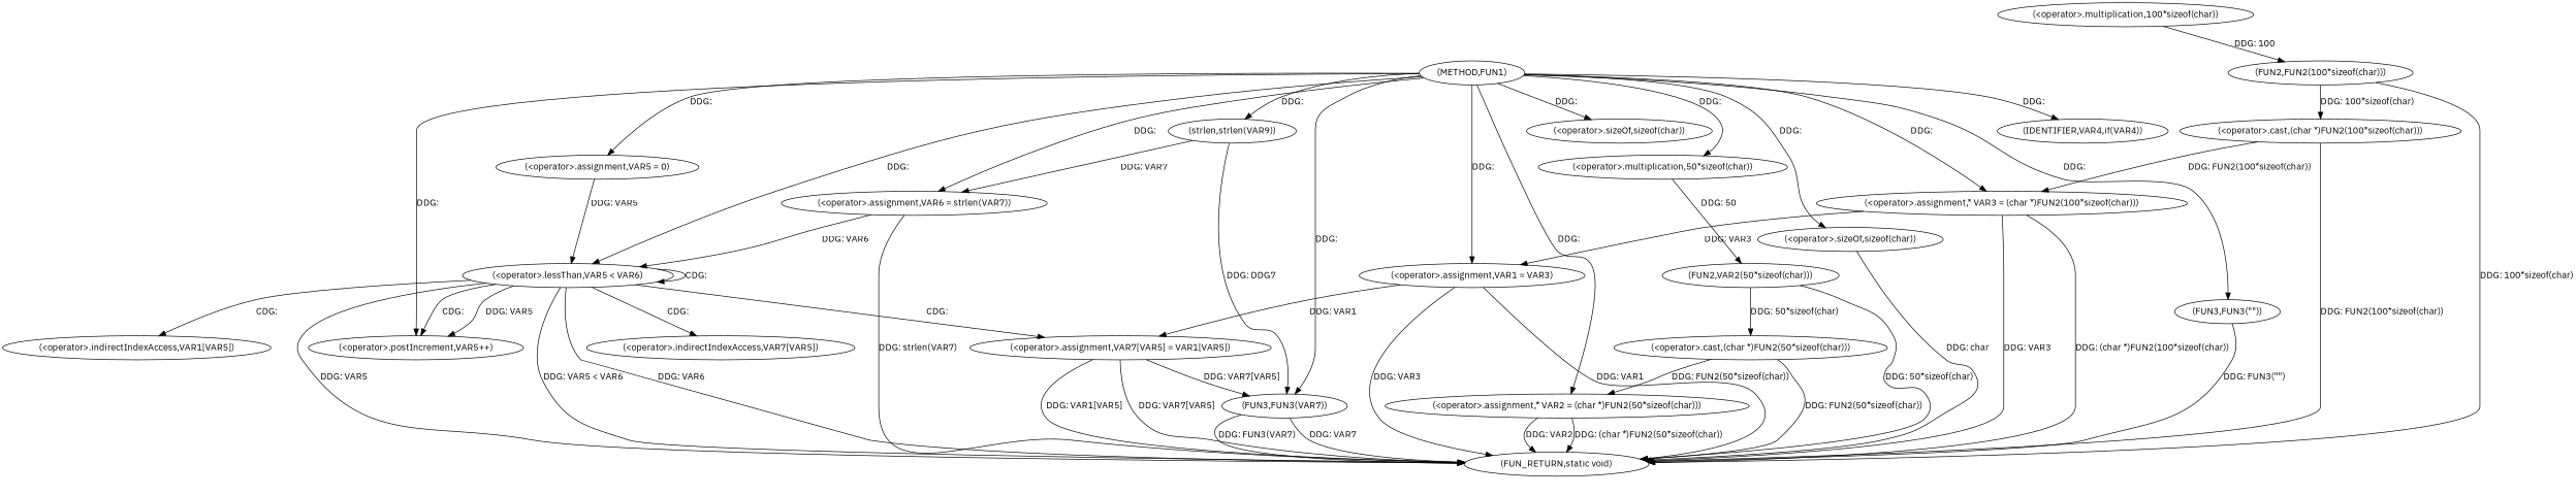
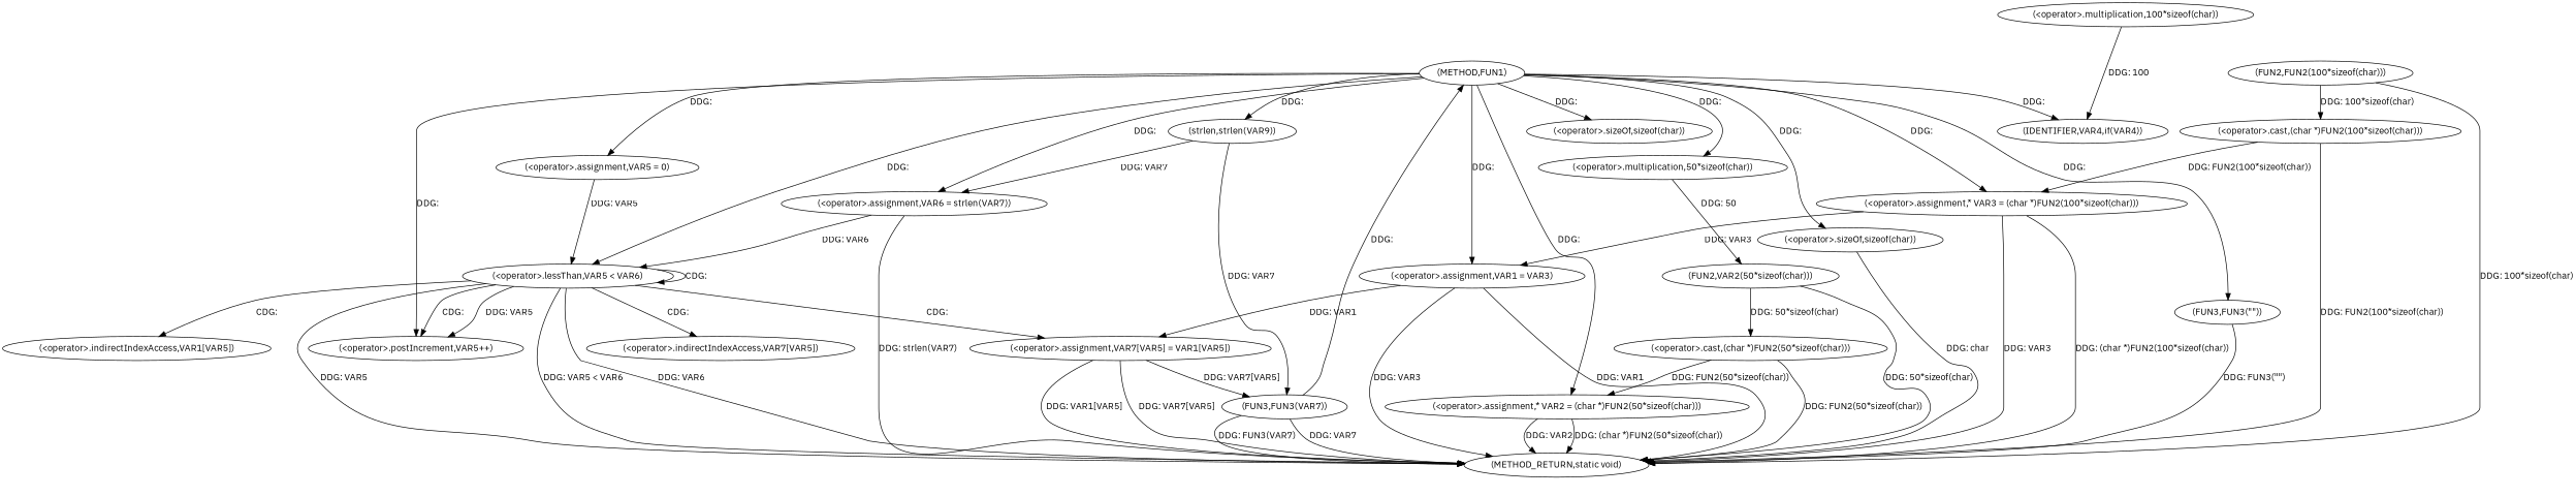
  digraph {
    fontname="IBM Plex Sans"
    node [fontname="IBM Plex Sans"]
    edge [fontname="IBM Plex Sans"]
    n1 [label="(METHOD,FUN1)"]
    n2 [label="(<operator>.assignment,* VAR2 = (char *)FUN2(50*sizeof(char)))"]
    n3 [label="(<operator>.multiplication,50*sizeof(char))"]
    n4 [label="(<operator>.sizeOf,sizeof(char))"]
    n5 [label="(<operator>.assignment,* VAR3 = (char *)FUN2(100*sizeof(char)))"]
    n6 [label="(<operator>.sizeOf,sizeof(char))"]
    n7 [label="(IDENTIFIER,VAR4,if(VAR4))"]
    n8 [label="(FUN3,FUN3(\"\"))"]
    n9 [label="(<operator>.assignment,VAR1 = VAR3)"]
    n10 [label="(<operator>.assignment,VAR6 = strlen(VAR7))"]
    n11 [label="(strlen,strlen(VAR9))"]
    n12 [label="(<operator>.assignment,VAR5 = 0)"]
    n13 [label="(<operator>.lessThan,VAR5 < VAR6)"]
    n14 [label="(<operator>.postIncrement,VAR5++)"]
    n15 [label="(FUN3,FUN3(VAR7))"]
-   n16 [label="(FUN_RETURN,static void)"]
+   n16 [label="(METHOD_RETURN,static void)"]
    n17 [label="(FUN2,VAR2(50*sizeof(char)))"]
    n18 [label="(<operator>.multiplication,100*sizeof(char))"]
    n19 [label="(FUN2,FUN2(100*sizeof(char)))"]
    n20 [label="(<operator>.assignment,VAR7[VAR5] = VAR1[VAR5])"]
    n21 [label="(<operator>.indirectIndexAccess,VAR7[VAR5])"]
    n22 [label="(<operator>.indirectIndexAccess,VAR1[VAR5])"]
    n23 [label="(<operator>.cast,(char *)FUN2(50*sizeof(char)))"]
    n24 [label="(<operator>.cast,(char *)FUN2(100*sizeof(char)))"]
    n1 -> n2 [label="DDG: "]
    n1 -> n3 [label="DDG: "]
    n1 -> n4 [label="DDG: "]
    n1 -> n5 [label="DDG: "]
    n1 -> n6 [label="DDG: "]
    n1 -> n7 [label="DDG: "]
    n1 -> n8 [label="DDG: "]
    n1 -> n9 [label="DDG: "]
    n1 -> n10 [label="DDG: "]
    n1 -> n11 [label="DDG: "]
    n1 -> n12 [label="DDG: "]
    n1 -> n13 [label="DDG: "]
    n1 -> n14 [label="DDG: "]
-   n1 -> n15 [label="DDG: "]
+   n15 -> n1 [label="DDG: "]
    n2 -> n16 [label="DDG: VAR2"]
    n2 -> n16 [label="DDG: (char *)FUN2(50*sizeof(char))"]
    n3 -> n17 [label="DDG: 50"]
    n5 -> n9 [label="DDG: VAR3"]
    n5 -> n16 [label="DDG: VAR3"]
    n5 -> n16 [label="DDG: (char *)FUN2(100*sizeof(char))"]
    n6 -> n16 [label="DDG: char"]
    n8 -> n16 [label="DDG: FUN3(\"\")"]
    n9 -> n16 [label="DDG: VAR1"]
    n9 -> n16 [label="DDG: VAR3"]
    n9 -> n20 [label="DDG: VAR1"]
    n10 -> n13 [label="DDG: VAR6"]
    n10 -> n16 [label="DDG: strlen(VAR7)"]
    n11 -> n10 [label="DDG: VAR7"]
-   n11 -> n15 [label="DDG: DDG7"]
+   n11 -> n15 [label="DDG: VAR7"]
    n12 -> n13 [label="DDG: VAR5"]
    n13 -> n13 [label="CDG: "]
    n13 -> n14 [label="DDG: VAR5"]
    n13 -> n14 [label="CDG: "]
    n13 -> n16 [label="DDG: VAR5"]
    n13 -> n16 [label="DDG: VAR5 < VAR6"]
    n13 -> n16 [label="DDG: VAR6"]
    n13 -> n20 [label="CDG: "]
    n13 -> n21 [label="CDG: "]
    n13 -> n22 [label="CDG: "]
    n15 -> n16 [label="DDG: VAR7"]
    n15 -> n16 [label="DDG: FUN3(VAR7)"]
    n17 -> n16 [label="DDG: 50*sizeof(char)"]
    n17 -> n23 [label="DDG: 50*sizeof(char)"]
-   n18 -> n19 [label="DDG: 100"]
+   n18 -> n7 [label="DDG: 100"]
    n19 -> n16 [label="DDG: 100*sizeof(char)"]
    n19 -> n24 [label="DDG: 100*sizeof(char)"]
    n20 -> n15 [label="DDG: VAR7[VAR5]"]
    n20 -> n16 [label="DDG: VAR7[VAR5]"]
    n20 -> n16 [label="DDG: VAR1[VAR5]"]
    n23 -> n2 [label="DDG: FUN2(50*sizeof(char))"]
    n23 -> n16 [label="DDG: FUN2(50*sizeof(char))"]
    n24 -> n5 [label="DDG: FUN2(100*sizeof(char))"]
    n24 -> n16 [label="DDG: FUN2(100*sizeof(char))"]
  }
